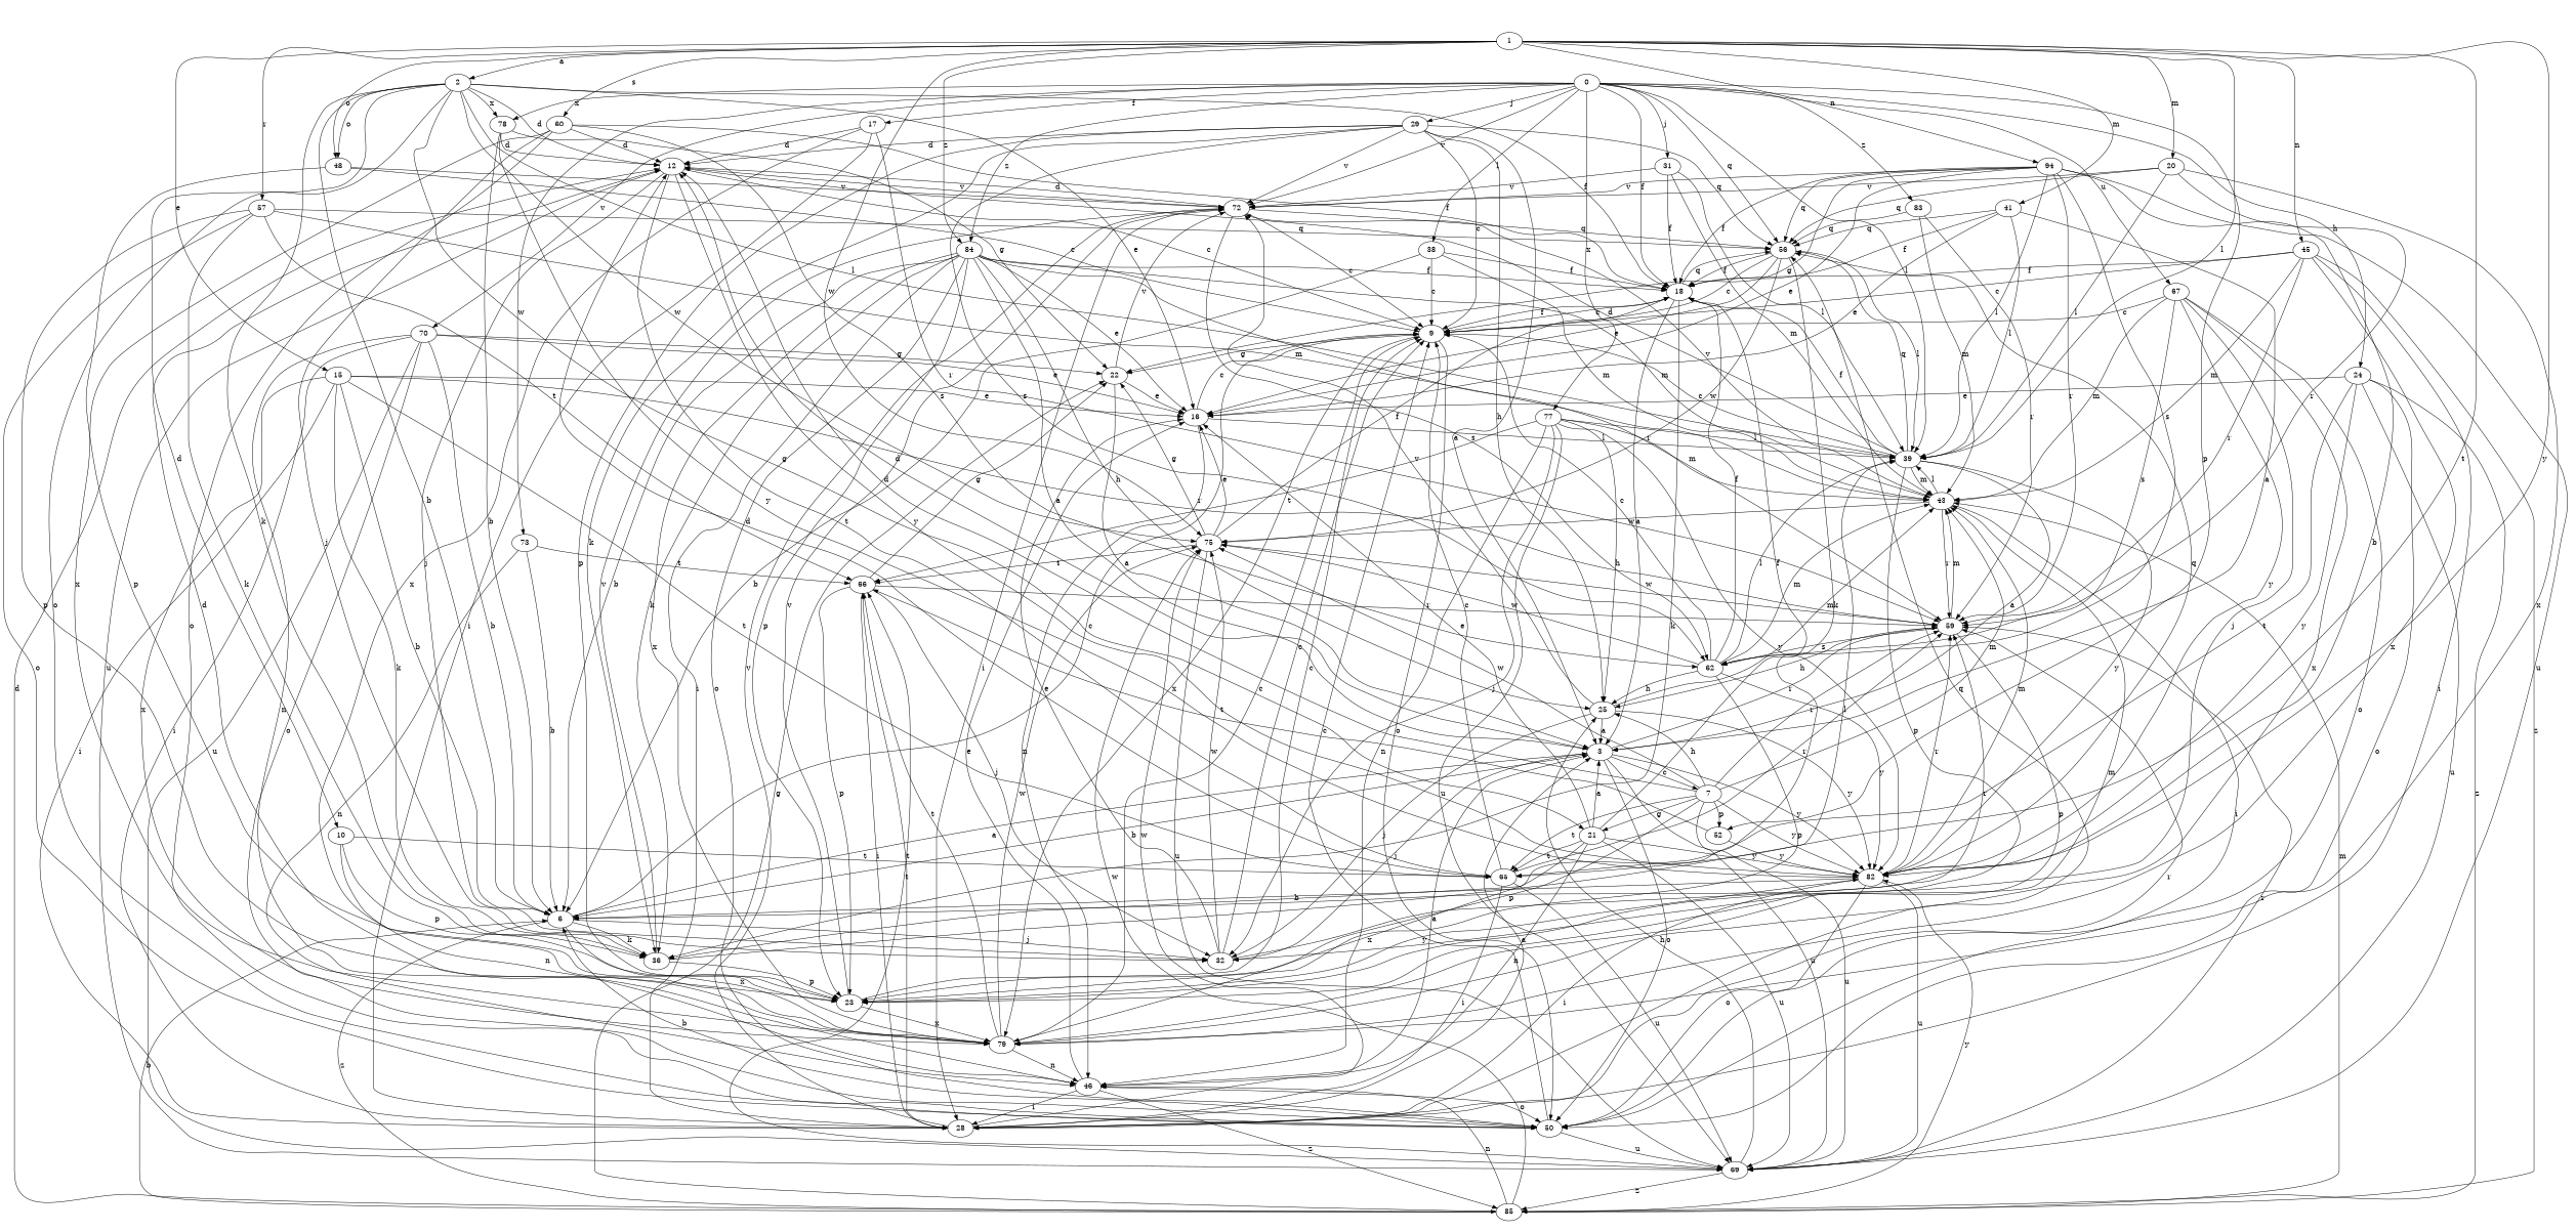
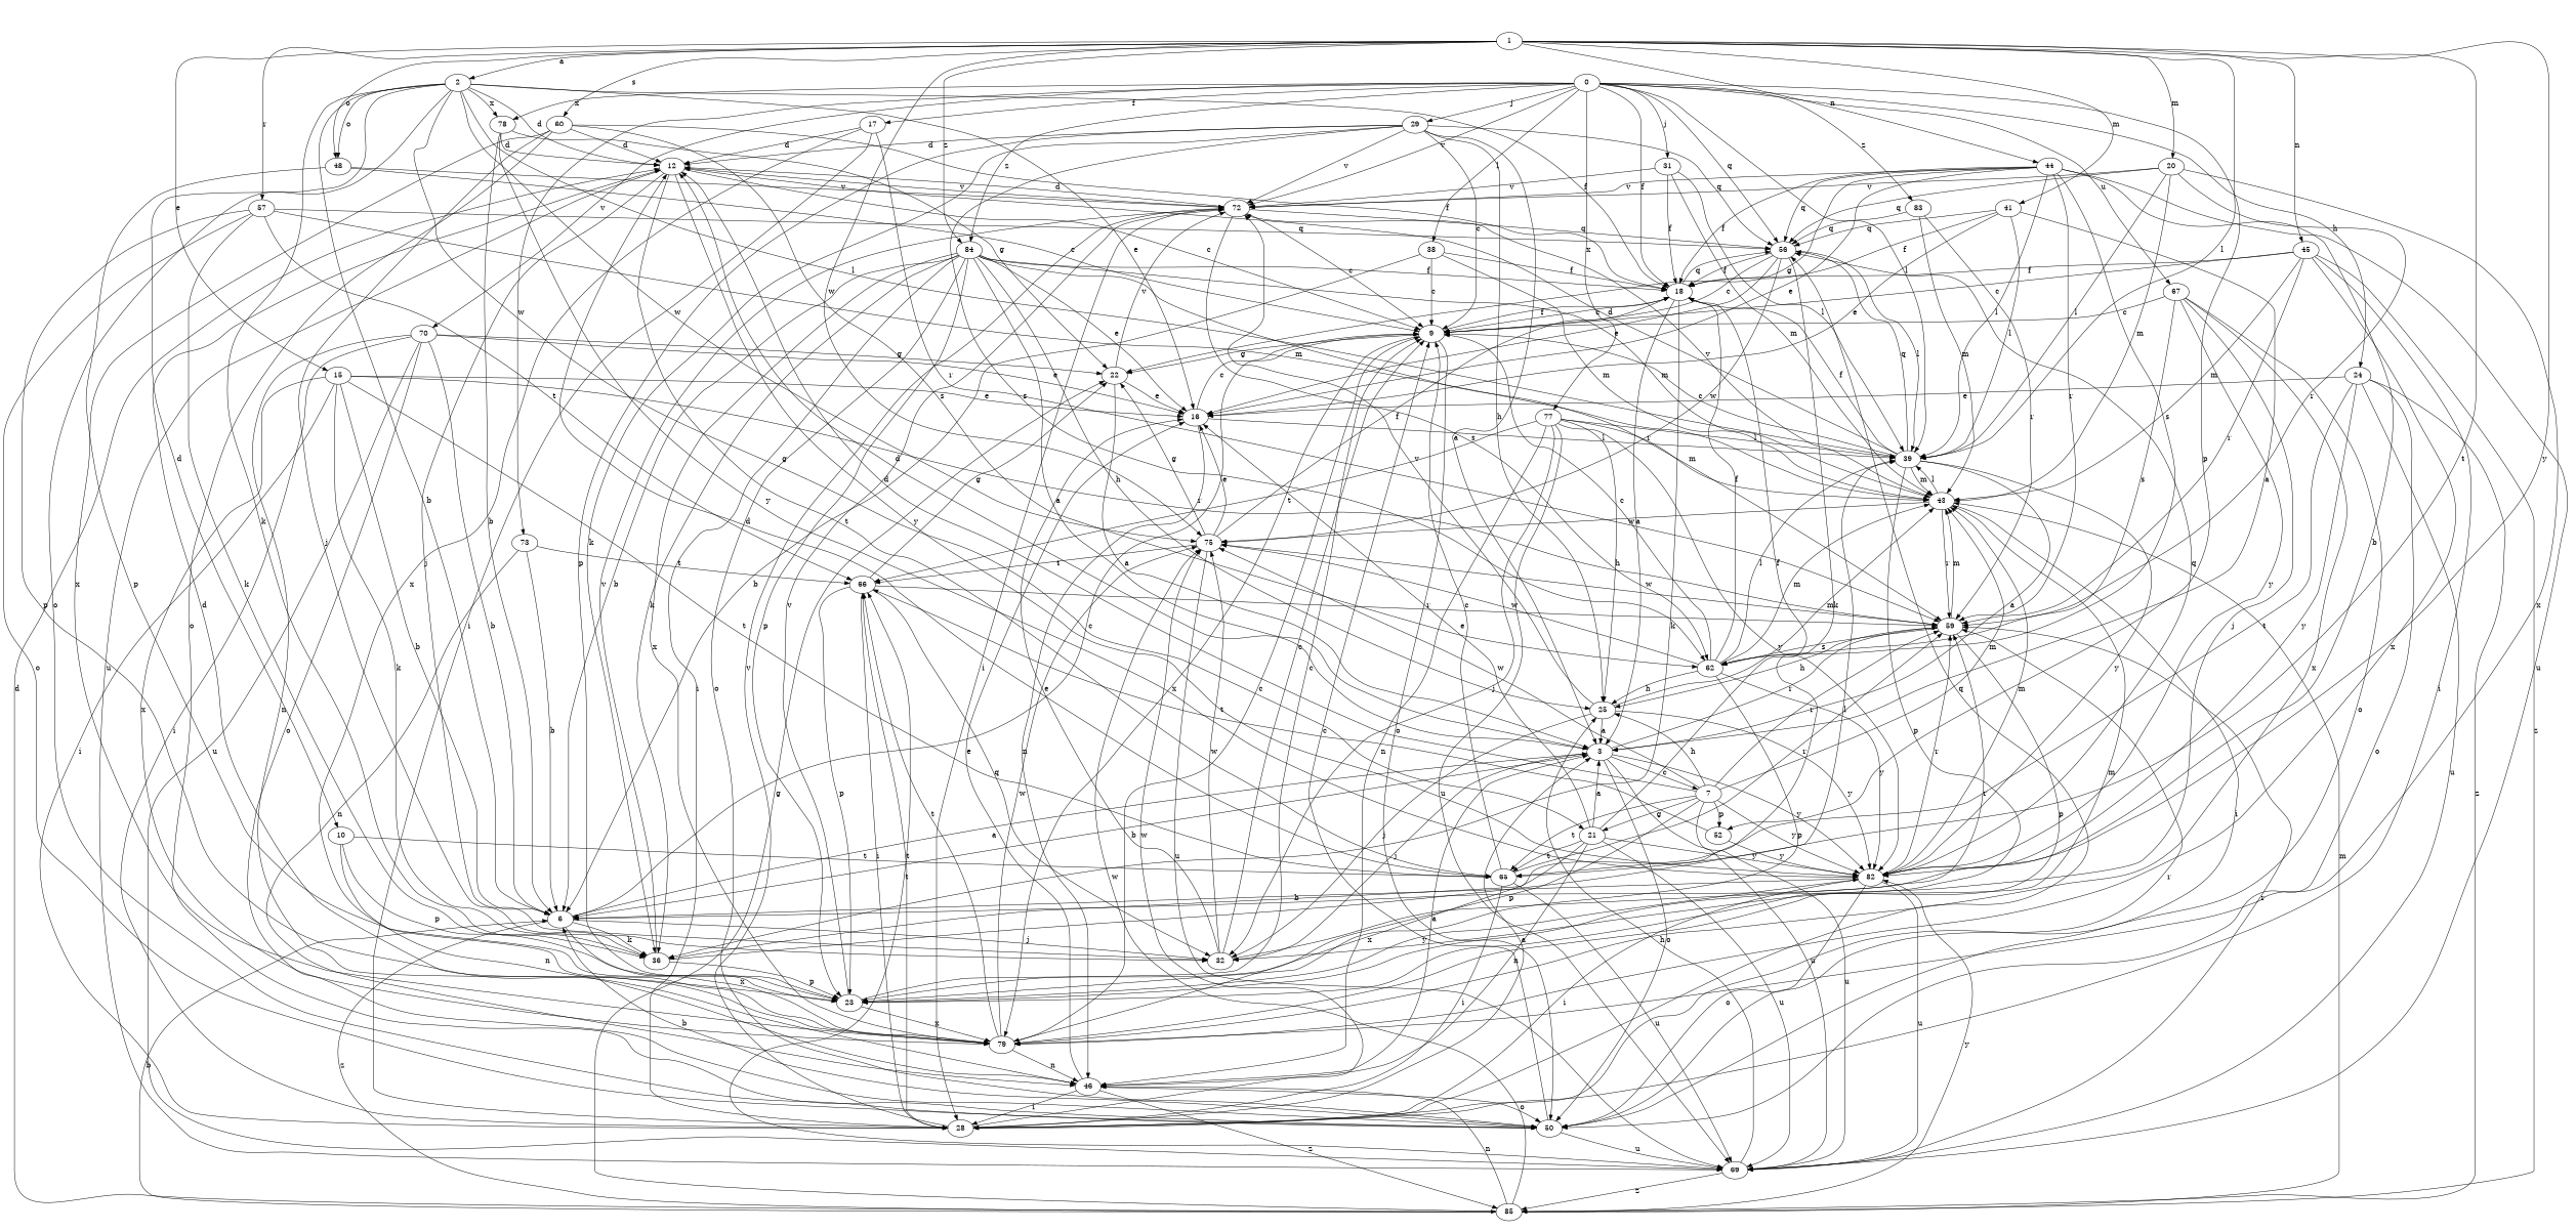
  strict digraph {
    0
    17
    18
    24
    29
    31
    38
    39
    52
    56
    67
    70
    72
    73
    77
    78
    83
    84
    12
    59
    79
    28
    36
    3
    9
    65
    82
    16
    50
    69
    85
    25
    n33 [label=23]
    62
    43
    6
    66
    75
    32
    22
    46
    1
    2
    15
    n45 [label=20]
    41
-   44 [label=94]
+   44
    45
    48
    57
    60
    10
    21
    7
    0 -> 17 [label=f]
    0 -> 18 [label=f]
    0 -> 24 [label=h]
    0 -> 29 [label=j]
    0 -> 31 [label=j]
    0 -> 38 [label=l]
    0 -> 39 [label=l]
    0 -> 52 [label=p]
    0 -> 56 [label=q]
    0 -> 67 [label=u]
    0 -> 70 [label=v]
    0 -> 72 [label=v]
    0 -> 73 [label=w]
    0 -> 77 [label=x]
    0 -> 78 [label=x]
    0 -> 83 [label=z]
    0 -> 84 [label=z]
    17 -> 12 [label=d]
    17 -> 59 [label=r]
    17 -> 79 [label=x]
    17 -> 28 [label=i]
    18 -> 56 [label=q]
    18 -> 36 [label=k]
    18 -> 3 [label=a]
    18 -> 9 [label=c]
    24 -> 65 [label=t]
    24 -> 82 [label=y]
    24 -> 16 [label=e]
    24 -> 50 [label=o]
    24 -> 69 [label=u]
    24 -> 85 [label=z]
    29 -> 56 [label=q]
    29 -> 72 [label=v]
    29 -> 12 [label=d]
    29 -> 36 [label=k]
    29 -> 3 [label=a]
    29 -> 9 [label=c]
    29 -> 25 [label=h]
    29 -> n33 [label=p]
    29 -> 62 [label=s]
    31 -> 18 [label=f]
    31 -> 39 [label=l]
    31 -> 72 [label=v]
    31 -> 43 [label=m]
    38 -> 18 [label=f]
    38 -> 9 [label=c]
    38 -> 43 [label=m]
    38 -> 6 [label=b]
    39 -> 18 [label=f]
    39 -> 56 [label=q]
    39 -> 12 [label=d]
    39 -> 3 [label=a]
    39 -> 9 [label=c]
    39 -> 82 [label=y]
    39 -> n33 [label=p]
    39 -> 43 [label=m]
    52 -> 82 [label=y]
    52 -> 66 [label=t]
    56 -> 18 [label=f]
    56 -> 39 [label=l]
    56 -> 36 [label=k]
    56 -> 9 [label=c]
    56 -> 16 [label=e]
    56 -> 75 [label=w]
    67 -> 79 [label=x]
    67 -> 9 [label=c]
    67 -> 82 [label=y]
    67 -> 50 [label=o]
    67 -> 62 [label=s]
-   67 -> 43 [label=m]
+   n45 -> 43 [label=m]
    67 -> 32 [label=j]
    70 -> 28 [label=i]
    70 -> 16 [label=e]
    70 -> 50 [label=o]
    70 -> 69 [label=u]
    70 -> 6 [label=b]
    70 -> 22 [label=g]
    70 -> 46 [label=n]
    72 -> 56 [label=q]
    72 -> 12 [label=d]
    72 -> 28 [label=i]
    72 -> 9 [label=c]
    72 -> 62 [label=s]
    73 -> 6 [label=b]
    73 -> 66 [label=t]
    73 -> 46 [label=n]
    77 -> 39 [label=l]
    77 -> 82 [label=y]
    77 -> 69 [label=u]
    77 -> 25 [label=h]
    77 -> 43 [label=m]
    77 -> 66 [label=t]
    77 -> 32 [label=j]
    77 -> 46 [label=n]
    78 -> 12 [label=d]
    78 -> 82 [label=y]
    78 -> 6 [label=b]
    78 -> 22 [label=g]
    83 -> 56 [label=q]
    83 -> 59 [label=r]
    83 -> 43 [label=m]
    84 -> 18 [label=f]
    84 -> 59 [label=r]
    84 -> 79 [label=x]
    84 -> 28 [label=i]
    84 -> 36 [label=k]
    84 -> 3 [label=a]
    84 -> 16 [label=e]
    84 -> 50 [label=o]
    84 -> 25 [label=h]
    84 -> n33 [label=p]
    84 -> 43 [label=m]
    84 -> 6 [label=b]
    12 -> 72 [label=v]
    12 -> 9 [label=c]
    12 -> 65 [label=t]
    12 -> 82 [label=y]
    12 -> 69 [label=u]
    12 -> 32 [label=j]
    59 -> 25 [label=h]
    59 -> n33 [label=p]
    59 -> 62 [label=s]
    59 -> 43 [label=m]
    59 -> 75 [label=w]
    79 -> 12 [label=d]
    79 -> 9 [label=c]
    79 -> 43 [label=m]
    79 -> 66 [label=t]
    79 -> 75 [label=w]
    79 -> 46 [label=n]
    28 -> 56 [label=q]
    28 -> 72 [label=v]
    28 -> 3 [label=a]
    28 -> 66 [label=t]
    28 -> 75 [label=w]
    36 -> 39 [label=l]
    36 -> 72 [label=v]
    36 -> n33 [label=p]
    3 -> 12 [label=d]
    3 -> 59 [label=r]
    3 -> 82 [label=y]
    3 -> 50 [label=o]
    3 -> 69 [label=u]
    3 -> 6 [label=b]
    3 -> 32 [label=j]
    3 -> 7 [label=c]
    9 -> 18 [label=f]
    9 -> 79 [label=x]
    9 -> 50 [label=o]
    9 -> 22 [label=g]
    65 -> 12 [label=d]
    65 -> 59 [label=r]
    65 -> 28 [label=i]
    65 -> 9 [label=c]
    65 -> 69 [label=u]
    82 -> 56 [label=q]
    82 -> 59 [label=r]
    82 -> 28 [label=i]
    82 -> 50 [label=o]
    82 -> 69 [label=u]
    82 -> 43 [label=m]
    82 -> 6 [label=b]
    16 -> 39 [label=l]
    16 -> 9 [label=c]
    16 -> 46 [label=n]
    50 -> 59 [label=r]
    50 -> 9 [label=c]
    50 -> 69 [label=u]
    50 -> 6 [label=b]
    69 -> 59 [label=r]
    69 -> 85 [label=z]
    69 -> 25 [label=h]
    69 -> 66 [label=t]
    85 -> 12 [label=d]
    85 -> 82 [label=y]
    85 -> 43 [label=m]
    85 -> 6 [label=b]
    85 -> 75 [label=w]
    85 -> 22 [label=g]
    85 -> 46 [label=n]
    25 -> 72 [label=v]
    25 -> 3 [label=a]
    25 -> 82 [label=y]
    25 -> 43 [label=m]
    25 -> 32 [label=j]
    n33 -> 72 [label=v]
    n33 -> 79 [label=x]
    n33 -> 9 [label=c]
    n33 -> 82 [label=y]
    62 -> 18 [label=f]
    62 -> 39 [label=l]
    62 -> 9 [label=c]
    62 -> 82 [label=y]
    62 -> 25 [label=h]
    62 -> n33 [label=p]
    62 -> 43 [label=m]
    62 -> 75 [label=w]
    43 -> 39 [label=l]
    43 -> 72 [label=v]
    43 -> 59 [label=r]
    43 -> 28 [label=i]
    43 -> 75 [label=w]
    6 -> 79 [label=x]
    6 -> 36 [label=k]
    6 -> 3 [label=a]
    6 -> 9 [label=c]
    6 -> 85 [label=z]
    6 -> 32 [label=j]
    66 -> 59 [label=r]
    66 -> 28 [label=i]
    66 -> n33 [label=p]
-   66 -> 32 [label=j]
+   66 -> 32 [label=q]
    66 -> 22 [label=g]
    75 -> 18 [label=f]
    75 -> 16 [label=e]
    75 -> 69 [label=u]
    75 -> 66 [label=t]
    75 -> 22 [label=g]
    32 -> 59 [label=r]
    32 -> 9 [label=c]
    32 -> 16 [label=e]
    32 -> 75 [label=w]
    22 -> 72 [label=v]
    22 -> 3 [label=a]
    22 -> 16 [label=e]
    46 -> 28 [label=i]
    46 -> 3 [label=a]
    46 -> 16 [label=e]
    46 -> 50 [label=o]
    46 -> 85 [label=z]
    1 -> 39 [label=l]
    1 -> 84 [label=z]
    1 -> 65 [label=t]
    1 -> 82 [label=y]
    1 -> 75 [label=w]
    1 -> 2 [label=a]
    1 -> 15 [label=e]
    1 -> n45 [label=m]
    1 -> 41 [label=m]
    1 -> 44 [label=n]
    1 -> 45 [label=n]
    1 -> 48 [label=o]
    1 -> 57 [label=r]
    1 -> 60 [label=s]
    2 -> 18 [label=f]
    2 -> 39 [label=l]
    2 -> 78 [label=x]
    2 -> 12 [label=d]
    2 -> 36 [label=k]
    2 -> 16 [label=e]
    2 -> 50 [label=o]
    2 -> 6 [label=b]
    2 -> 75 [label=w]
    2 -> 48 [label=o]
    2 -> 10 [label=d]
    2 -> 21 [label=g]
    15 -> 59 [label=r]
    15 -> 79 [label=x]
    15 -> 28 [label=i]
    15 -> 36 [label=k]
    15 -> 65 [label=t]
    15 -> 16 [label=e]
    15 -> 6 [label=b]
    n45 -> 39 [label=l]
    n45 -> 56 [label=q]
    n45 -> 72 [label=v]
    n45 -> 59 [label=r]
    n45 -> 79 [label=x]
    41 -> 18 [label=f]
    41 -> 39 [label=l]
    41 -> 56 [label=q]
    41 -> 3 [label=a]
    41 -> 16 [label=e]
    44 -> 18 [label=f]
    44 -> 39 [label=l]
    44 -> 56 [label=q]
    44 -> 72 [label=v]
    44 -> 59 [label=r]
    44 -> 16 [label=e]
    44 -> 69 [label=u]
    44 -> 62 [label=s]
    44 -> 6 [label=b]
    44 -> 22 [label=g]
    45 -> 18 [label=f]
    45 -> 59 [label=r]
    45 -> 79 [label=x]
    45 -> 28 [label=i]
    45 -> 9 [label=c]
    45 -> 85 [label=z]
    45 -> 43 [label=m]
    48 -> 72 [label=v]
    48 -> 9 [label=c]
    48 -> n33 [label=p]
    57 -> 56 [label=q]
    57 -> 36 [label=k]
    57 -> 50 [label=o]
    57 -> n33 [label=p]
    57 -> 43 [label=m]
    57 -> 66 [label=t]
    60 -> 18 [label=f]
    60 -> 12 [label=d]
    60 -> 79 [label=x]
    60 -> 50 [label=o]
    60 -> 62 [label=s]
    60 -> 32 [label=j]
    10 -> 65 [label=t]
    10 -> n33 [label=p]
    10 -> 46 [label=n]
    21 -> 18 [label=f]
    21 -> 79 [label=x]
    21 -> 3 [label=a]
    21 -> 65 [label=t]
    21 -> 82 [label=y]
    21 -> 16 [label=e]
    21 -> 69 [label=u]
    21 -> 46 [label=n]
    7 -> 52 [label=p]
    7 -> 12 [label=d]
    7 -> 59 [label=r]
    7 -> 65 [label=t]
    7 -> 82 [label=y]
    7 -> 69 [label=u]
    7 -> 25 [label=h]
    7 -> n33 [label=p]
    7 -> 43 [label=m]
    7 -> 75 [label=w]
    7 -> 21 [label=g]
  }
